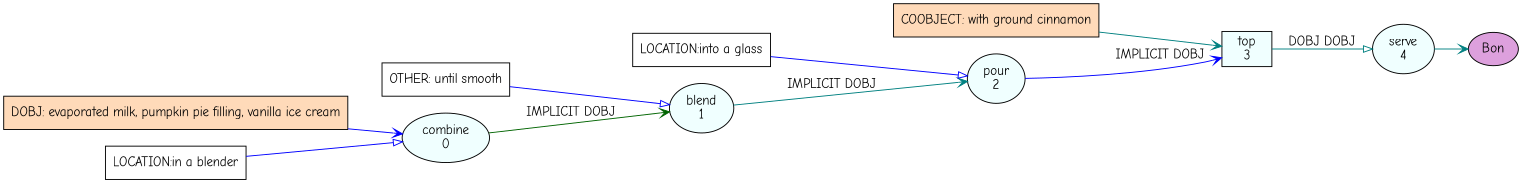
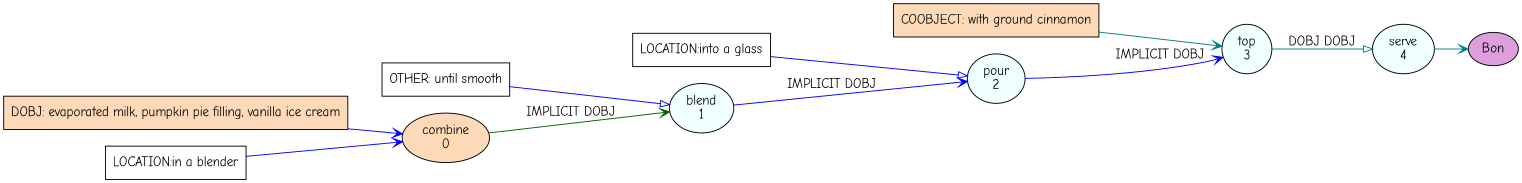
  digraph {
    fontname="Comic Neue"
    rankdir=LR
    node [fillcolor=azure fontname="Comic Neue" shape=oval style=filled]
    edge [arrowhead=vee color=blue fontname="Comic Neue"]
-   n1 [label="combine\n0"]
+   n1 [fillcolor=peachpuff label="combine\n0"]
    n2 [label="blend\n1"]
    n3 [label="pour\n2"]
-   n4 [label="top\n3" shape=box]
+   n4 [label="top\n3"]
    n5 [label="serve\n4"]
    n6 [fillcolor=plum label=Bon]
    n7 [fillcolor=peachpuff label="DOBJ: evaporated milk, pumpkin pie filling, vanilla ice cream" shape=box]
    n8 [fillcolor=white label="LOCATION:in a blender" shape=box]
    n9 [fillcolor=white label="OTHER: until smooth" shape=box]
    n10 [fillcolor=white label="LOCATION:into a glass" shape=box]
    n11 [fillcolor=peachpuff label="COOBJECT: with ground cinnamon" shape=box]
    n1 -> n2 [color=darkgreen label="IMPLICIT DOBJ"]
-   n2 -> n3 [color=teal label="IMPLICIT DOBJ"]
+   n2 -> n3 [label="IMPLICIT DOBJ"]
    n3 -> n4 [label="IMPLICIT DOBJ"]
    n4 -> n5 [arrowhead=onormal color=teal label="DOBJ DOBJ"]
    n5 -> n6 [color=teal]
    n7 -> n1
-   n8 -> n1 [arrowhead=onormal]
+   n8 -> n1
    n9 -> n2 [arrowhead=onormal]
    n10 -> n3 [arrowhead=onormal]
    n11 -> n4 [color=teal]
  }
